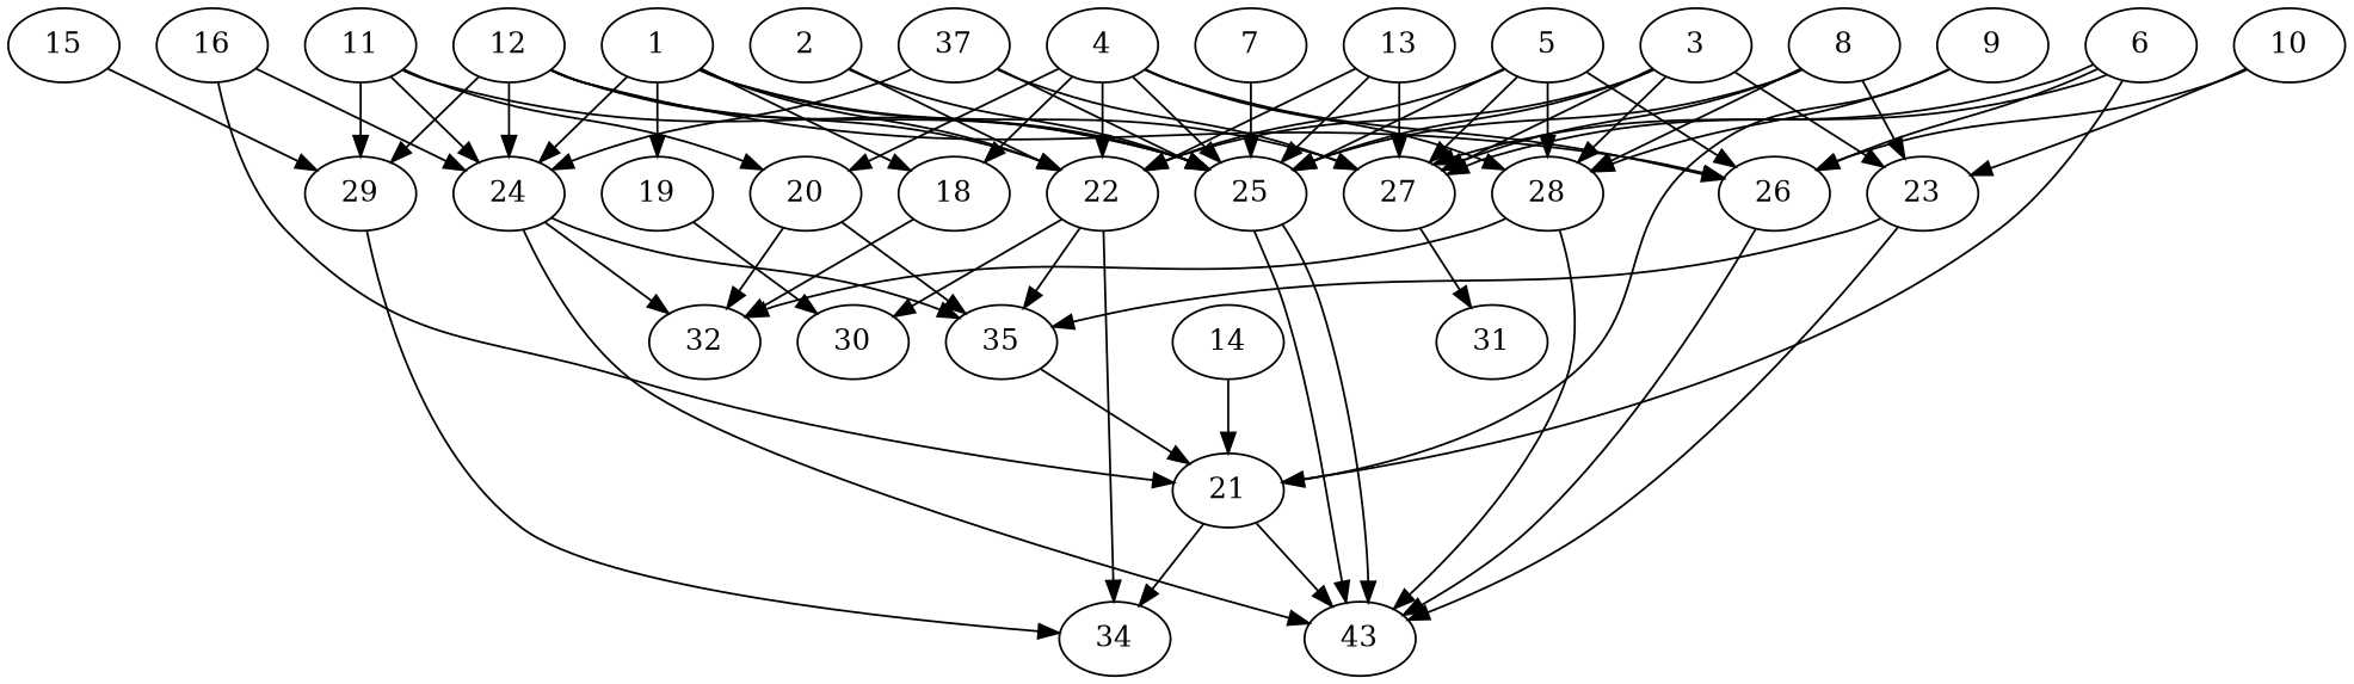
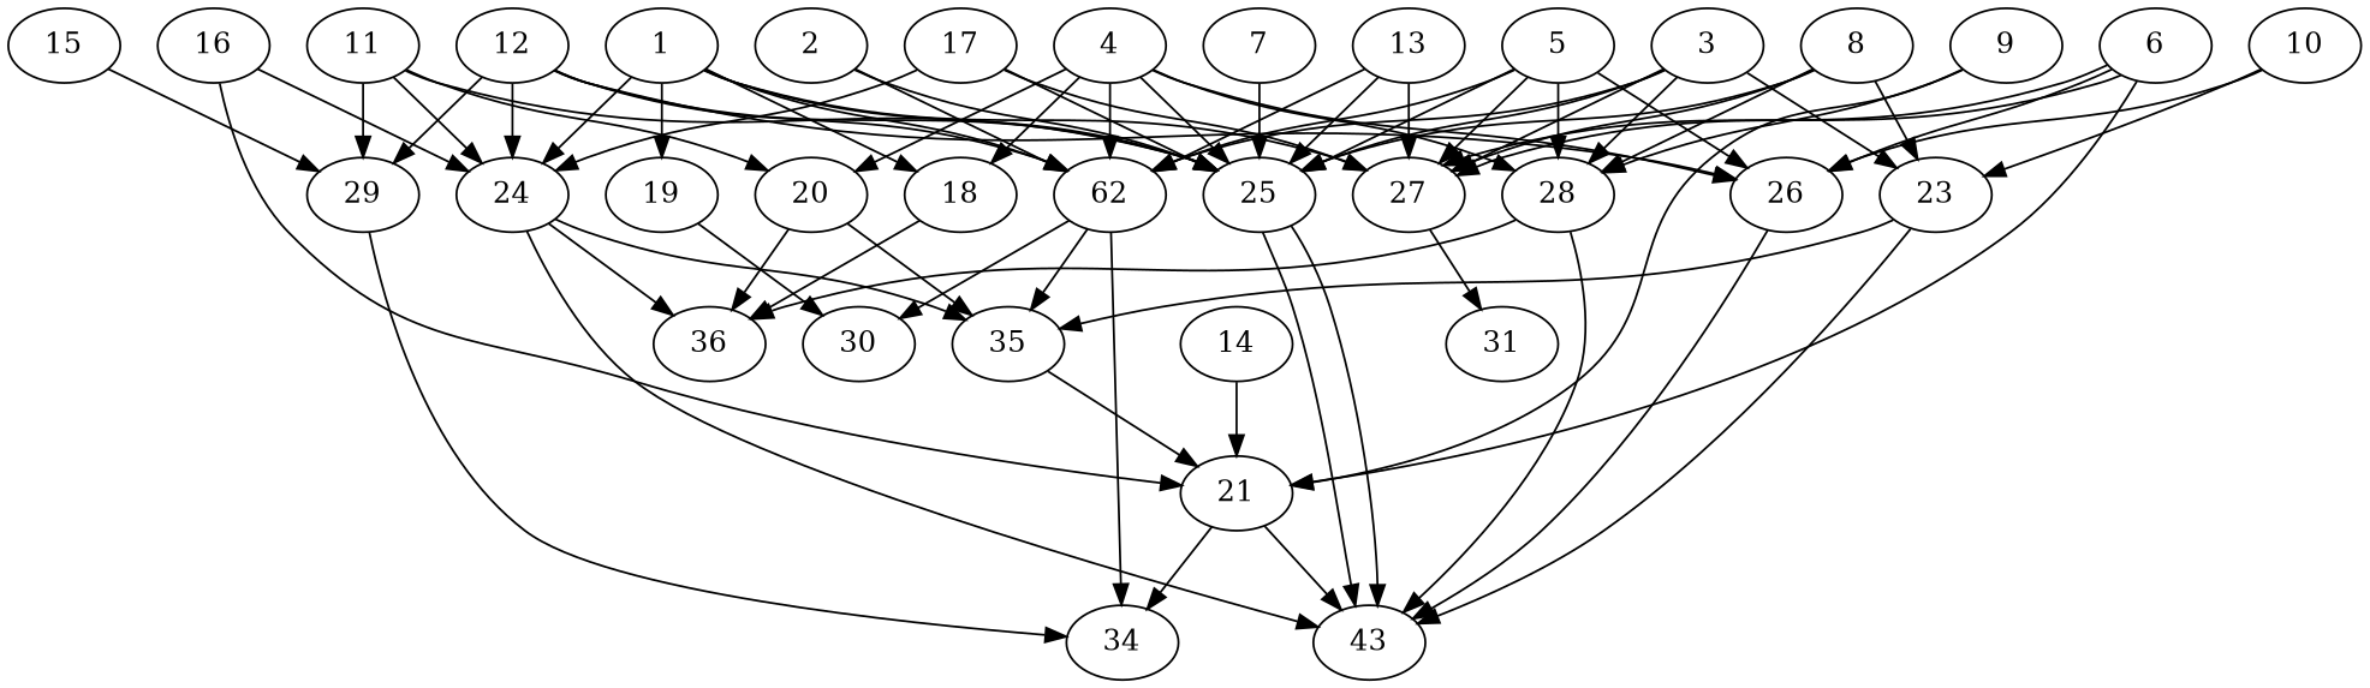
  digraph {
    node [alpha=0.18]
    1 [expect_size=4003597958311184384]
    18 [alpha=0.14 expect_size=34631285285947144]
    19 [alpha=0.17 expect_size=189540657919095168]
-   22 [alpha=0.14 expect_size=6405790906829391872]
+   22 [alpha=0.14 expect_size=6405790906829391872 label=62]
    24 [alpha=0.15 expect_size=77865039954270880]
    25 [alpha=0.20 expect_size=1928883274401135460352]
    27 [alpha=0.08 expect_size=16940691045220352000000]
-   32 [alpha=0.11 expect_size=14513713115765256]
+   32 [alpha=0.11 expect_size=14513713115765256 label=36]
    30 [alpha=0.11 expect_size=1019744951926002048]
    35 [expect_size=354761891168833536]
    34 [alpha=0.08 expect_size=21812442620269736]
    n12 [alpha=0.04 expect_size=9791289353434336 label=43]
    31 [alpha=0.05 expect_size=1779381840658717952]
    21 [alpha=0.09 expect_size=66147127501376192512]
    2 [alpha=0.19 expect_size=534779836199218446336]
    3 [alpha=0.14 expect_size=23676098179106844]
    23 [alpha=0.10 expect_size=25095686794602104]
    28 [alpha=0.17 expect_size=2948122238076522496]
    4 [alpha=0.07 expect_size=2539628141294121984]
    20 [expect_size=79818134379519024]
    26 [alpha=0.19 expect_size=90862307085472032]
    5 [expect_size=137775249619304688]
    6 [alpha=0.11 expect_size=185057184276508672]
    7 [alpha=0.16 expect_size=6417757330697351168]
    8 [alpha=0.08 expect_size=71602417393320416]
    9 [alpha=0.02 expect_size=86116522094268784]
    10 [alpha=0.16 expect_size=2444852278072304640]
    11 [alpha=0.09 expect_size=565047718811398208]
    29 [alpha=0.01 expect_size=14762882350197542]
    12 [alpha=0.12 expect_size=10745518185369212813312]
    13 [alpha=0.10 expect_size=2483426234695245889536]
    14 [alpha=0.02 expect_size=3079227045434477568]
    15 [alpha=0.11 expect_size=169727910801504096]
    16 [alpha=0.01 expect_size=581370394670326912]
-   17 [alpha=0.07 expect_size=2954855236843602944 label=37]
+   17 [alpha=0.07 expect_size=2954855236843602944]
    1 -> 18
    1 -> 19
    1 -> 22
    1 -> 24
    1 -> 25
    1 -> 27
    18 -> 32
    19 -> 30
    22 -> 30
    22 -> 35
    22 -> 34
    24 -> 32
    24 -> 35
    24 -> n12
    25 -> n12
    25 -> n12
    27 -> 31
    35 -> 21
    21 -> 34
    21 -> n12
    2 -> 22
    2 -> 25
    3 -> 22
    3 -> 25
    3 -> 27
    3 -> 23
    3 -> 28
    23 -> 35
    23 -> n12
    28 -> 32
    28 -> n12
    4 -> 18
    4 -> 22
    4 -> 25
    4 -> 28
    4 -> 20
    4 -> 26
    20 -> 32
    20 -> 35
    26 -> n12
    5 -> 22
    5 -> 25
    5 -> 27
    5 -> 28
    5 -> 26
    6 -> 27
    6 -> 27
    6 -> 21
    6 -> 26
    7 -> 25
    8 -> 25
    8 -> 27
    8 -> 23
    8 -> 28
    9 -> 21
    9 -> 28
    10 -> 23
    10 -> 26
    11 -> 24
    11 -> 25
    11 -> 20
    11 -> 29
    29 -> 34
    12 -> 22
    12 -> 24
    12 -> 25
    12 -> 26
    12 -> 29
    13 -> 22
    13 -> 25
    13 -> 27
    14 -> 21
    15 -> 29
    16 -> 24
    16 -> 21
    17 -> 24
    17 -> 25
    17 -> 27
  }
